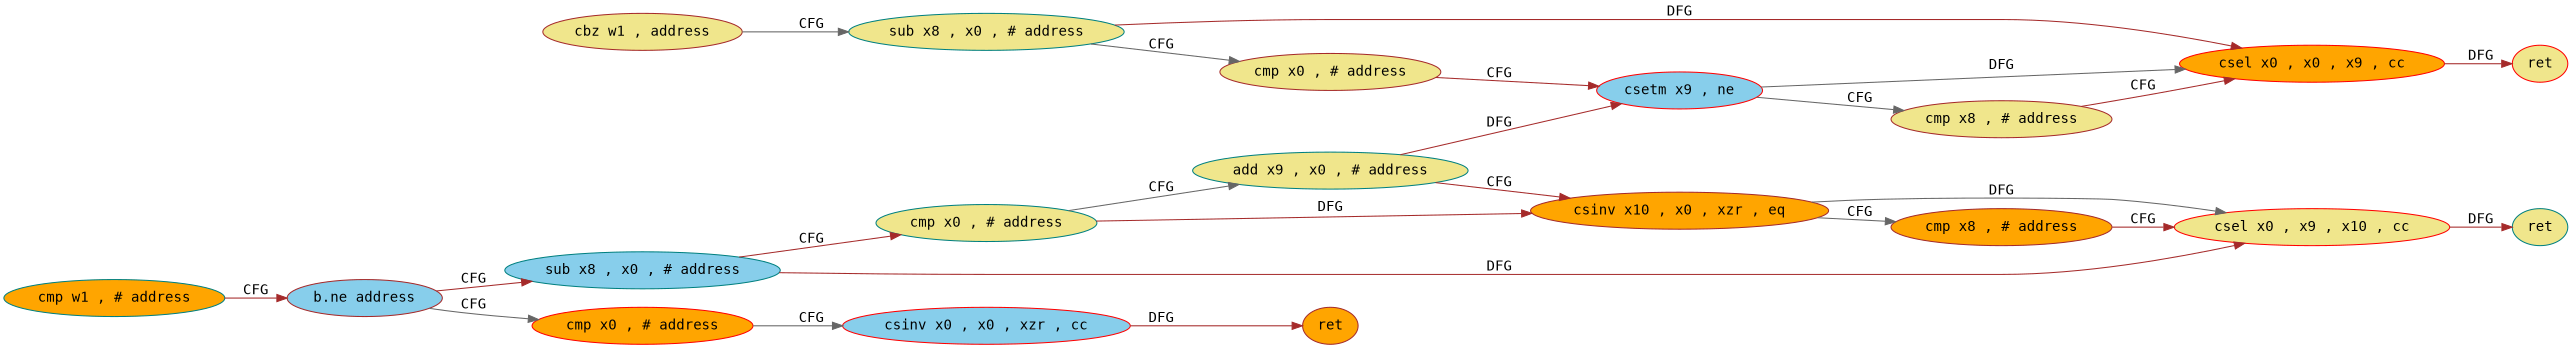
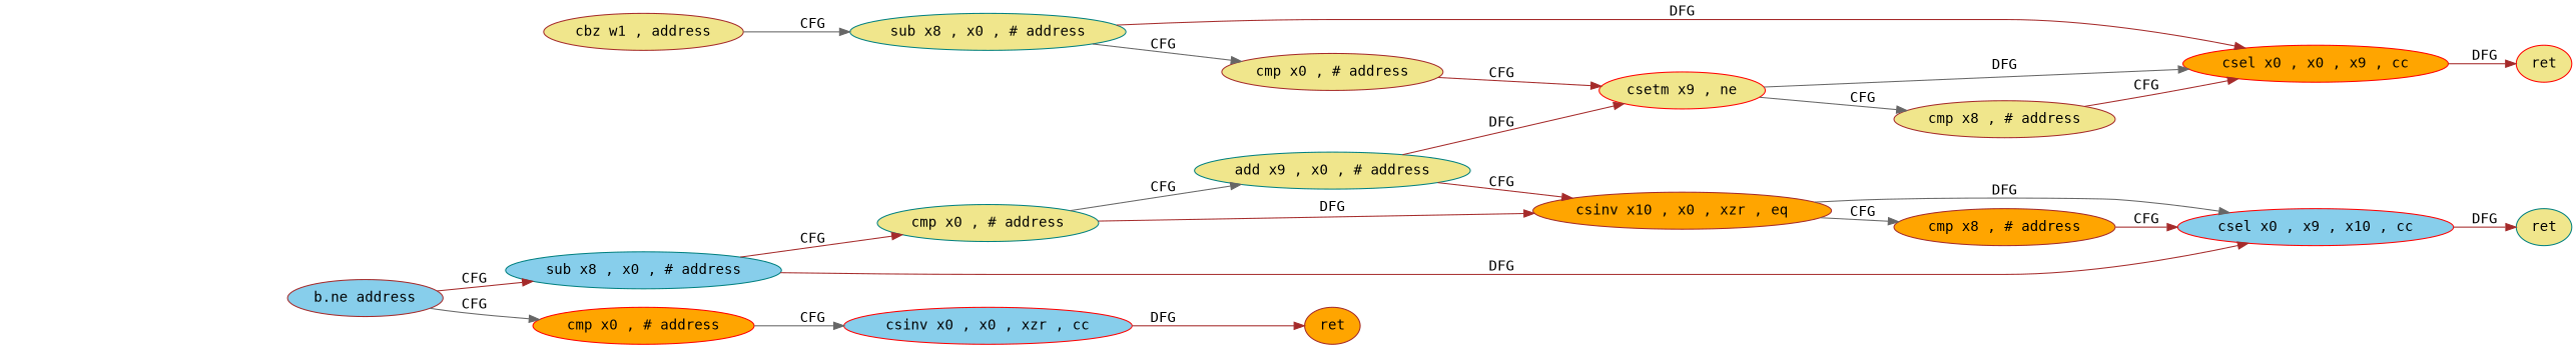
  digraph {
    fontname="DejaVu Sans Mono"
    rankdir=LR
    node [color=brown fillcolor=khaki fontname="DejaVu Sans Mono" style=filled]
    edge [color=brown fontname="DejaVu Sans Mono"]
    n1 [label="cbz w1 , address"]
    n2 [color=teal label="sub x8 , x0 , # address"]
    n3 [label="cmp x0 , # address"]
    n4 [color=red fillcolor=orange label="csel x0 , x0 , x9 , cc"]
-   n5 [color=teal fillcolor=orange label="cmp w1 , # address"]
    n6 [fillcolor=skyblue label="b.ne address"]
-   n7 [color=red fillcolor=skyblue label="csetm x9 , ne"]
+   n7 [color=red label="csetm x9 , ne"]
    n8 [color=red label=ret]
    n9 [color=red fillcolor=orange label="cmp x0 , # address"]
    n10 [color=teal fillcolor=skyblue label="sub x8 , x0 , # address"]
    n11 [label="cmp x8 , # address"]
    n12 [color=red fillcolor=skyblue label="csinv x0 , x0 , xzr , cc"]
    n13 [color=teal label="cmp x0 , # address"]
-   n14 [color=red label="csel x0 , x9 , x10 , cc"]
+   n14 [color=red fillcolor=skyblue label="csel x0 , x9 , x10 , cc"]
    n15 [fillcolor=orange label=ret]
    n16 [color=teal label="add x9 , x0 , # address"]
    n17 [fillcolor=orange label="csinv x10 , x0 , xzr , eq"]
    n18 [color=teal label=ret]
    n19 [fillcolor=orange label="cmp x8 , # address"]
    n1 -> n2 [color=gray40 label=CFG]
    n2 -> n3 [color=gray40 label=CFG]
    n2 -> n4 [label=DFG]
    n3 -> n7 [label=CFG]
    n4 -> n8 [label=DFG]
-   n5 -> n6 [label=CFG]
    n6 -> n9 [color=gray40 label=CFG]
    n6 -> n10 [label=CFG]
    n7 -> n4 [color=gray40 label=DFG]
    n7 -> n11 [color=gray40 label=CFG]
    n9 -> n12 [color=gray40 label=CFG]
    n10 -> n13 [label=CFG]
    n10 -> n14 [label=DFG]
    n11 -> n4 [label=CFG]
    n12 -> n15 [label=DFG]
    n13 -> n16 [color=gray40 label=CFG]
    n13 -> n17 [label=DFG]
    n14 -> n18 [label=DFG]
    n16 -> n7 [label=DFG]
    n16 -> n17 [label=CFG]
    n17 -> n14 [color=gray40 label=DFG]
    n17 -> n19 [color=gray40 label=CFG]
    n19 -> n14 [label=CFG]
  }
